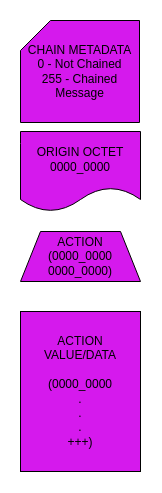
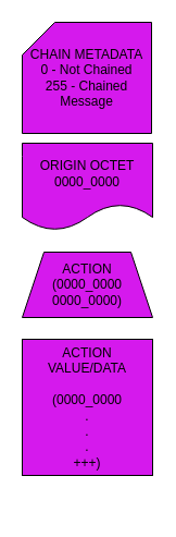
  <mxCell id="0" />
  <mxCell id="1" parent="0" />
  <mxCell id="2" value="ORIGIN OCTET&lt;br&gt;0000_0000" style="shape=document;whiteSpace=wrap;html=1;boundedLbl=1;fillColor=#D519ED;" parent="1" vertex="1"><mxGeometry x="20" y="131" width="120" height="80" as="geometry" /></mxCell>
- <mxCell id="3" value="ACTION&lt;br&gt;(0000_0000&lt;br&gt;0000_0000)" style="shape=trapezoid;perimeter=trapezoidPerimeter;whiteSpace=wrap;html=1;fixedSize=1;fillColor=#D519ED;" parent="1" vertex="1"><mxGeometry x="20" y="231" width="120" height="50" as="geometry" /></mxCell>
- <mxCell id="4" value="ACTION VALUE/DATA&lt;br&gt;&lt;br&gt;(0000_0000&lt;br&gt;.&lt;br&gt;.&lt;br&gt;.&lt;br&gt;+++)" style="rounded=0;whiteSpace=wrap;html=1;fillColor=#D519ED;" parent="1" vertex="1"><mxGeometry x="20" y="311" width="120" height="160" as="geometry" /></mxCell>
+ <mxCell id="3" value="ACTION&lt;br&gt;(0000_0000&lt;br&gt;0000_0000)" style="shape=trapezoid;perimeter=trapezoidPerimeter;whiteSpace=wrap;html=1;fixedSize=1;fillColor=#D519ED;" parent="1" vertex="1"><mxGeometry x="20" y="231" width="120" height="60" as="geometry" /></mxCell>
+ <mxCell id="4" value="ACTION VALUE/DATA&lt;br&gt;&lt;br&gt;(0000_0000&lt;br&gt;.&lt;br&gt;.&lt;br&gt;.&lt;br&gt;+++)" style="rounded=0;whiteSpace=wrap;html=1;fillColor=#D519ED;" parent="1" vertex="1"><mxGeometry x="20" y="311" width="120" height="125" as="geometry" /></mxCell>
  <mxCell id="5" value="CHAIN METADATA&lt;br&gt;0 - Not Chained&lt;br&gt;255 - Chained Message" style="shape=card;whiteSpace=wrap;html=1;fillColor=#D519ED;" vertex="1" parent="1"><mxGeometry x="20" y="20" width="119" height="102" as="geometry" /></mxCell>
